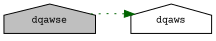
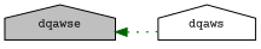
  digraph {
    rankdir=LR
    fontname="Courier Prime"
    node [color=black fontname="Courier Prime" fontsize=10 shape=house style=filled]
    n1 [fillcolor=grey75 fontcolor=black height=0.2 label=dqawse width=0.4]
    n2 [fillcolor=white height=0.2 label=dqaws width=0.4]
-   n2 -> n1 [color=darkgreen dir=back fontname="Courier Prime" fontsize=10 labelfontname=Helvetica labelfontsize=10 style=dotted]
+   n1 -> n2 [color=darkgreen dir=back fontname="Courier Prime" fontsize=10 labelfontname=Helvetica labelfontsize=10 style=dotted]
  }
